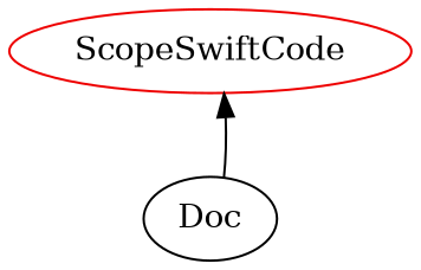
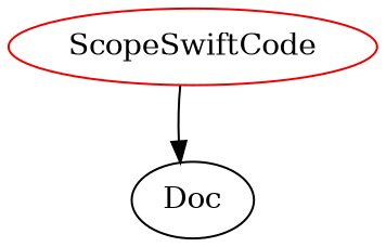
  digraph {
    n1 [color=red2 label=ScopeSwiftCode shape=oval]
    Doc
-   Doc -> n1
+   n1 -> Doc
  }
